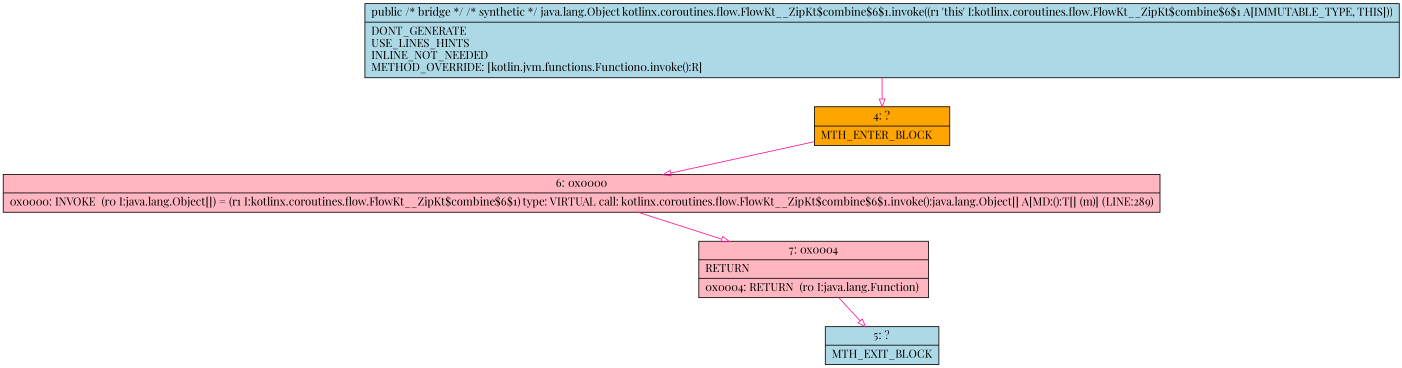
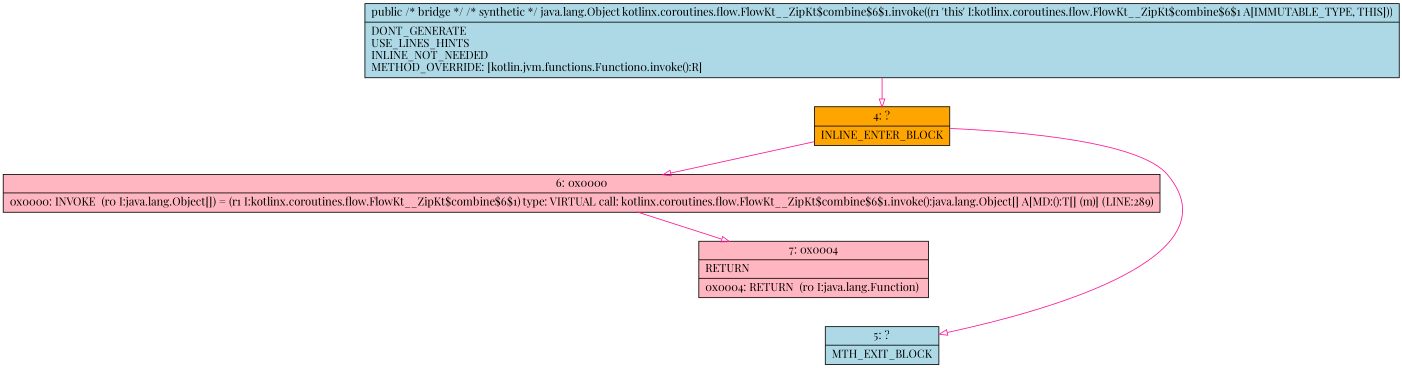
  digraph {
    fontname="Playfair Display"
    node [fillcolor=lightpink fontname="Playfair Display" shape=record style=filled]
    edge [arrowhead=onormal color=deeppink fontname="Playfair Display"]
-   n1 [fillcolor=orange label="{4\:\ ?|MTH_ENTER_BLOCK\l}"]
+   n1 [fillcolor=orange label="{4\:\ ?|INLINE_ENTER_BLOCK\l}"]
    n2 [label="{6\:\ 0x0000|0x0000: INVOKE  (r0 I:java.lang.Object[]) = (r1 I:kotlinx.coroutines.flow.FlowKt__ZipKt$combine$6$1) type: VIRTUAL call: kotlinx.coroutines.flow.FlowKt__ZipKt$combine$6$1.invoke():java.lang.Object[] A[MD:():T[] (m)] (LINE:289)\l}"]
    n3 [label="{7\:\ 0x0004|RETURN\l|0x0004: RETURN  (r0 I:java.lang.Function) \l}"]
    n4 [fillcolor=lightblue label="{5\:\ ?|MTH_EXIT_BLOCK\l}"]
    n5 [fillcolor=lightblue label="{public \/* bridge *\/ \/* synthetic *\/ java.lang.Object kotlinx.coroutines.flow.FlowKt__ZipKt$combine$6$1.invoke((r1 'this' I:kotlinx.coroutines.flow.FlowKt__ZipKt$combine$6$1 A[IMMUTABLE_TYPE, THIS]))  | DONT_GENERATE\lUSE_LINES_HINTS\lINLINE_NOT_NEEDED\lMETHOD_OVERRIDE: [kotlin.jvm.functions.Function0.invoke():R]\l}"]
    n1 -> n2
    n2 -> n3
-   n3 -> n4
+   n1 -> n4
    n5 -> n1
  }
